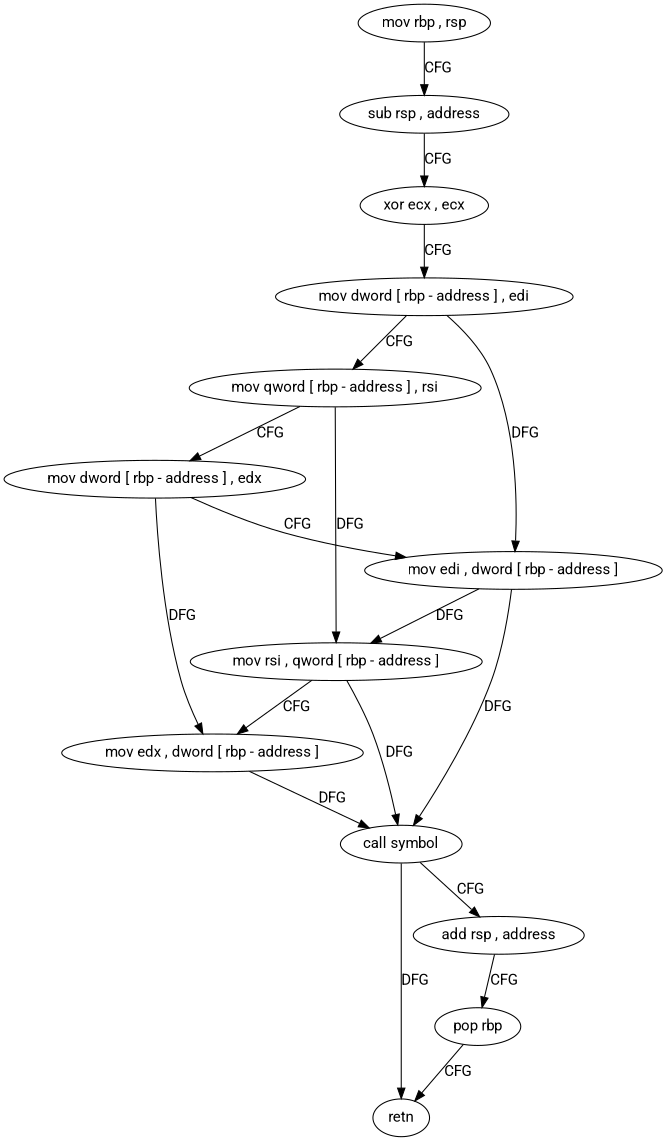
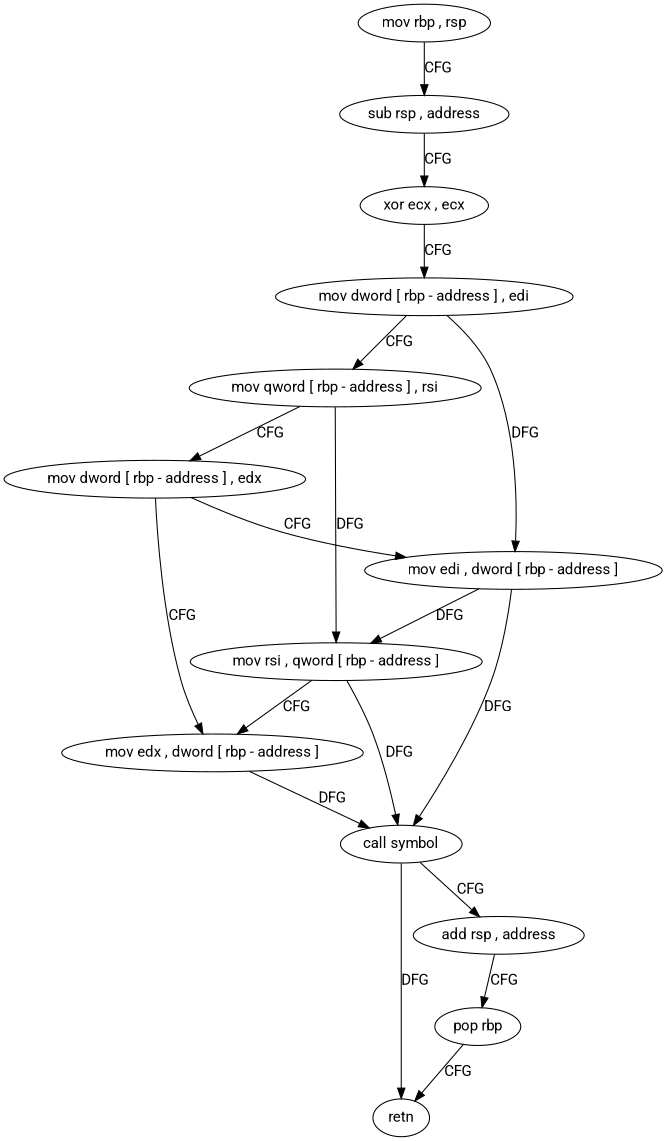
  digraph {
    fontname=Roboto
    node [fontname=Roboto]
    edge [fontname=Roboto]
    n1 [label="mov rbp , rsp"]
    n2 [label="sub rsp , address"]
    n3 [label="xor ecx , ecx"]
    n4 [label="mov dword [ rbp - address ] , edi"]
    n5 [label="mov qword [ rbp - address ] , rsi"]
    n6 [label="mov edi , dword [ rbp - address ]"]
    n7 [label="mov dword [ rbp - address ] , edx"]
    n8 [label="mov rsi , qword [ rbp - address ]"]
    n9 [label="call symbol"]
    n10 [label="mov edx , dword [ rbp - address ]"]
    n11 [label="add rsp , address"]
    n12 [label=retn]
    n13 [label="pop rbp"]
    n1 -> n2 [label=CFG]
    n2 -> n3 [label=CFG]
    n3 -> n4 [label=CFG]
    n4 -> n5 [label=CFG]
    n4 -> n6 [label=DFG]
    n5 -> n7 [label=CFG]
    n5 -> n8 [label=DFG]
    n6 -> n8 [label=DFG]
    n6 -> n9 [label=DFG]
    n7 -> n6 [label=CFG]
-   n7 -> n10 [label=DFG]
+   n7 -> n10 [label=CFG]
    n8 -> n9 [label=DFG]
    n8 -> n10 [label=CFG]
    n9 -> n11 [label=CFG]
    n9 -> n12 [label=DFG]
    n10 -> n9 [label=DFG]
    n11 -> n13 [label=CFG]
    n13 -> n12 [label=CFG]
  }
